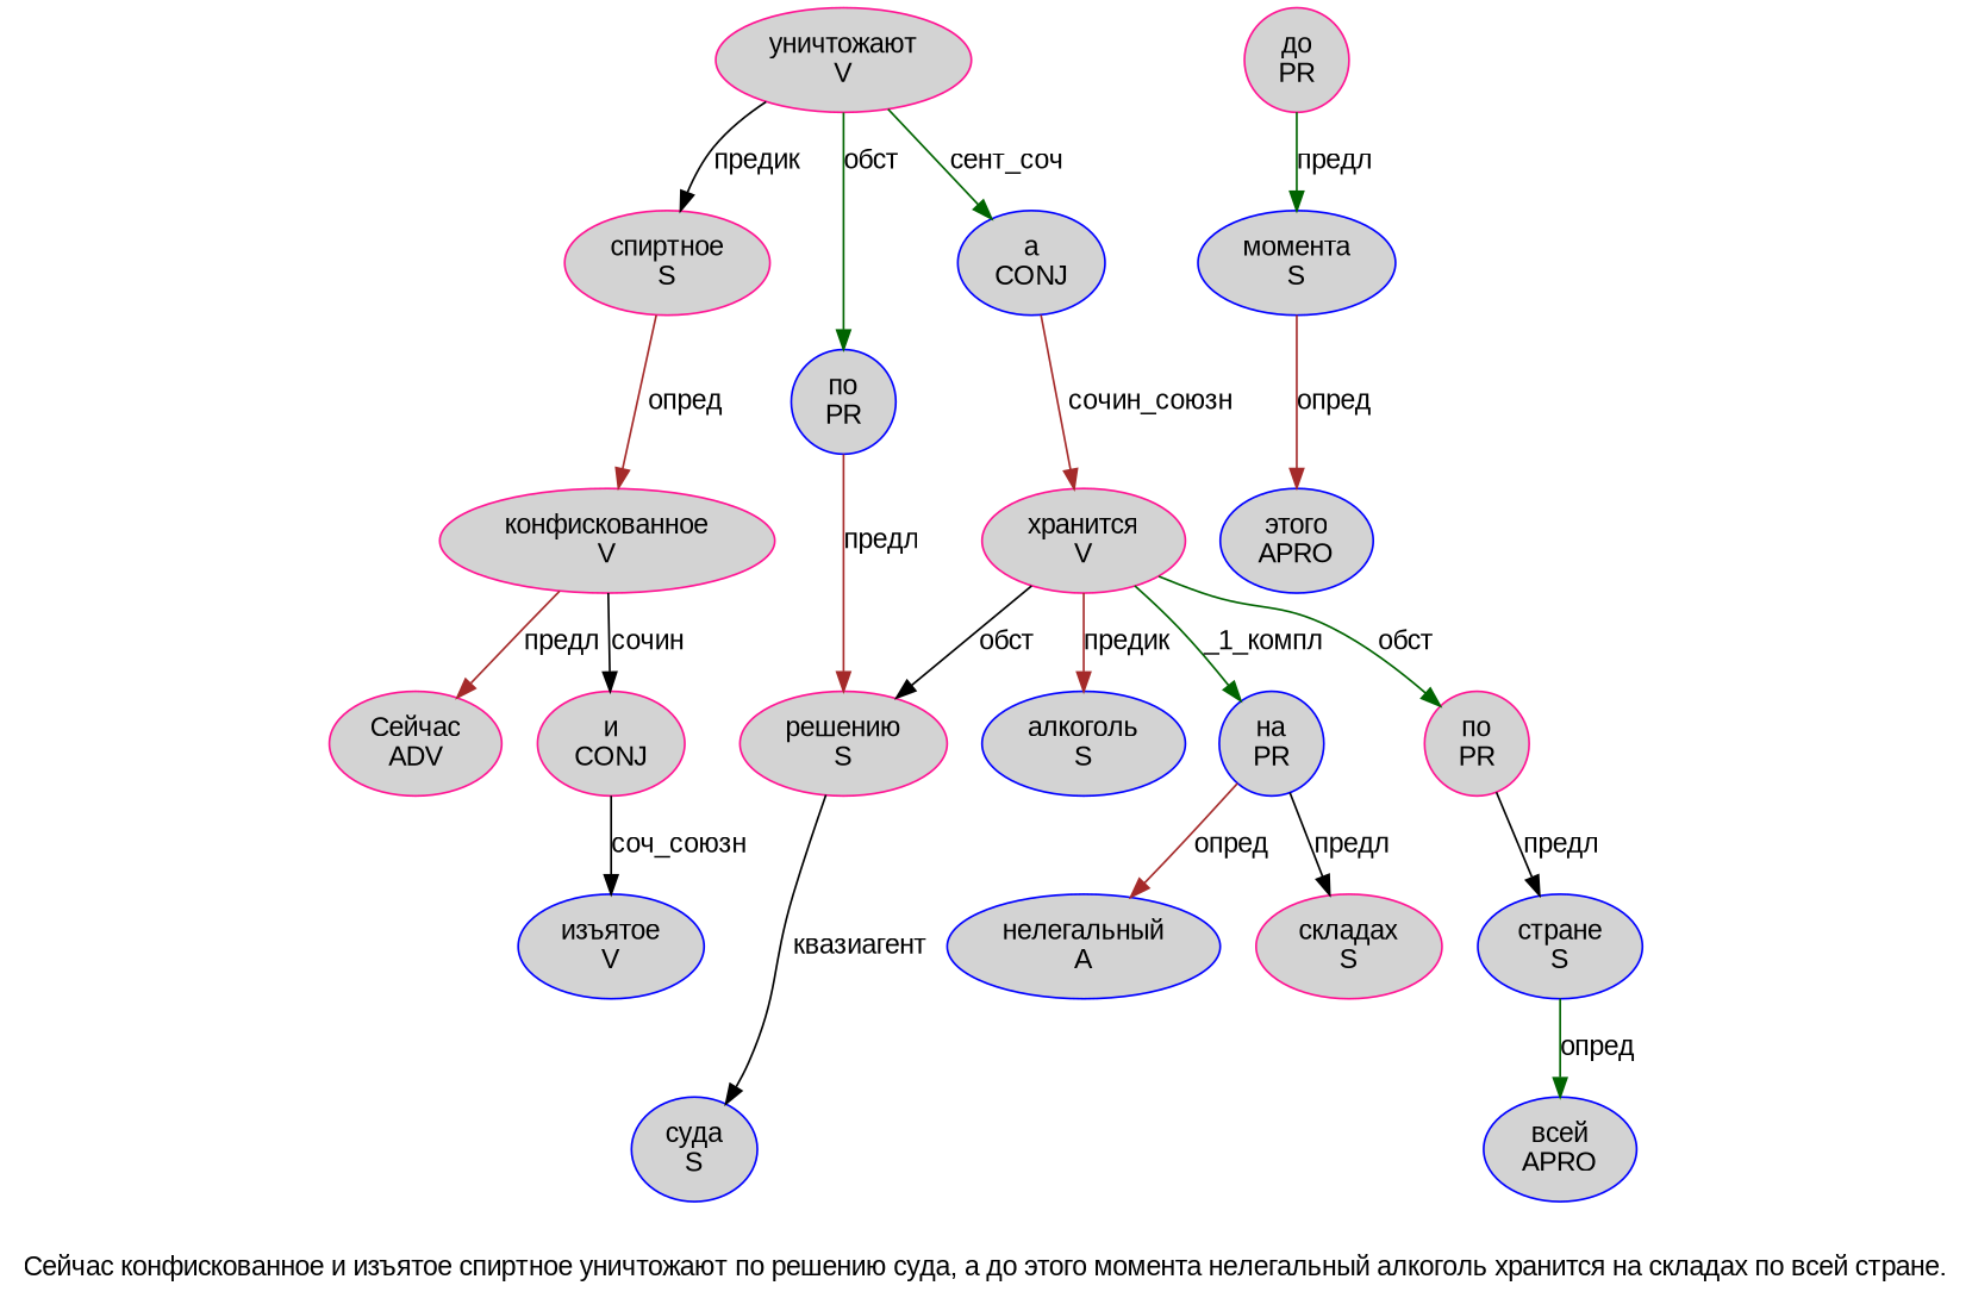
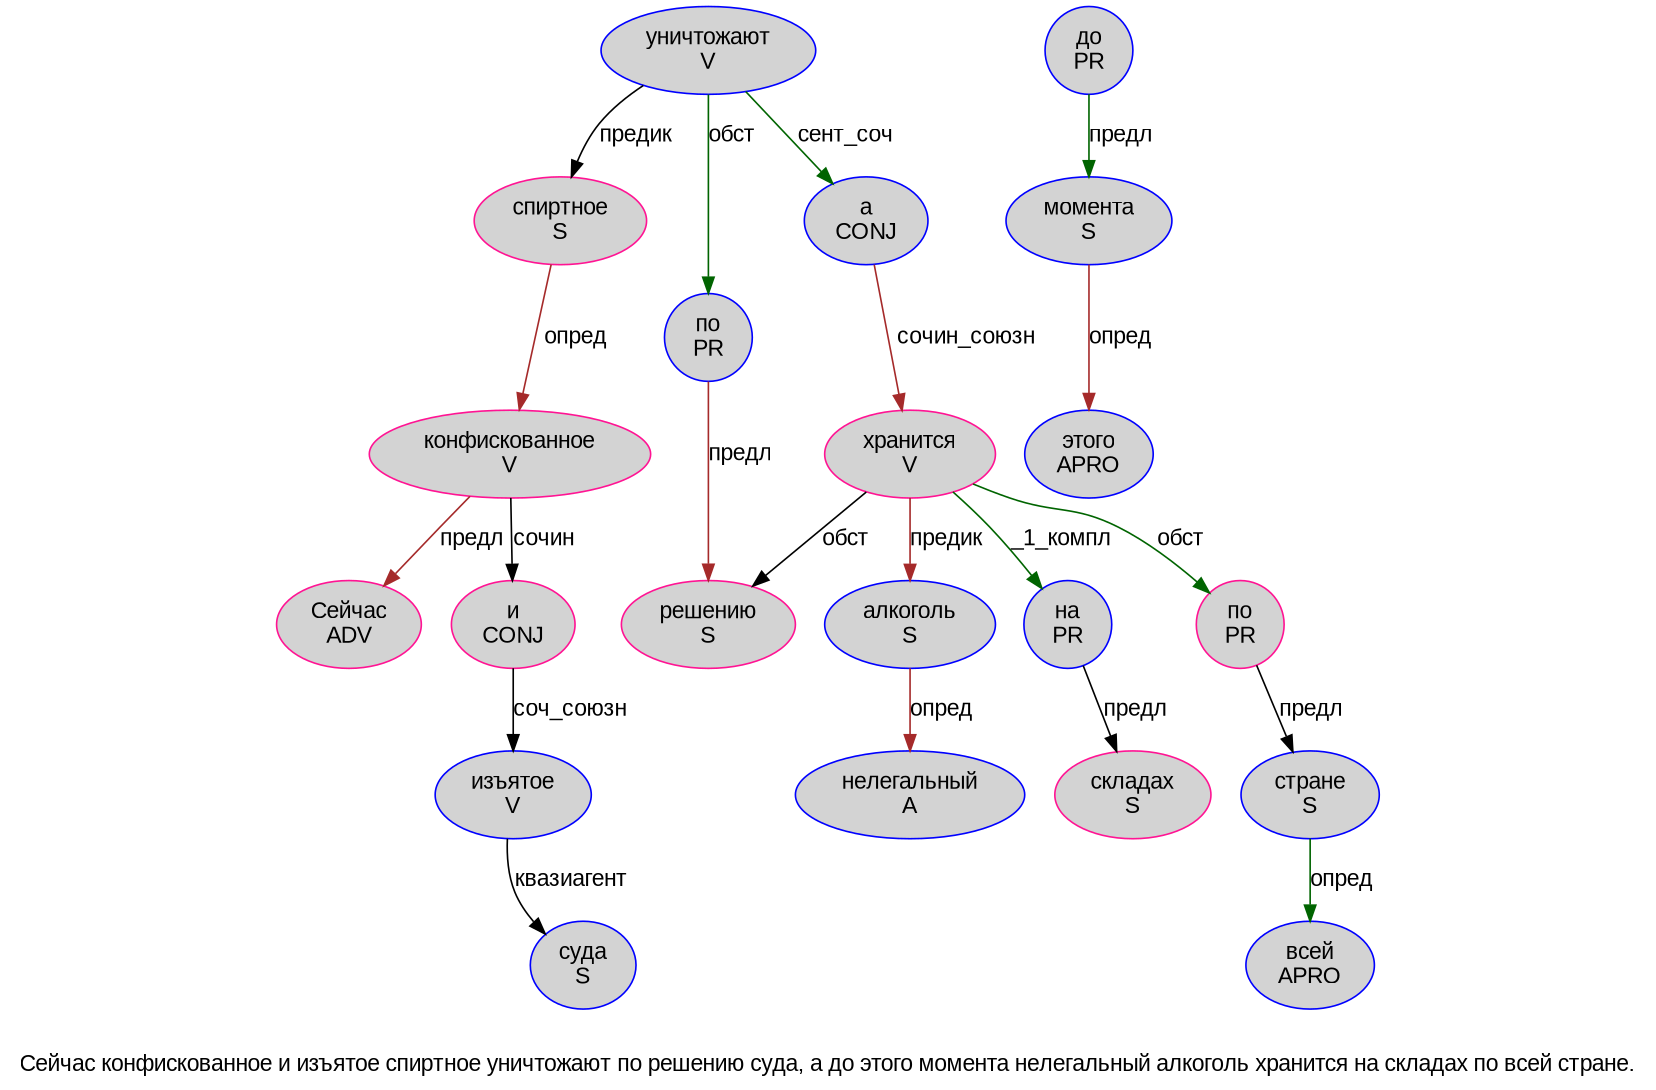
  digraph {
    fontname="Liberation Sans"
    label="Сейчас конфискованное и изъятое спиртное уничтожают по решению суда, а до этого момента нелегальный алкоголь хранится на складах по всей стране."
    node [color=blue fillcolor=lightgray fontname="Liberation Sans" penwidth=1 shape=ellipse style=filled]
    edge [color=brown fontname="Liberation Sans"]
    n1 [color=deeppink label="Сейчас\nADV"]
    n2 [color=deeppink label="конфискованное\nV"]
    n3 [color=deeppink label="и\nCONJ"]
    n4 [label="изъятое\nV"]
    n5 [color=deeppink label="спиртное\nS"]
-   n6 [color=deeppink label="уничтожают\nV"]
+   n6 [label="уничтожают\nV"]
    n7 [label="по\nPR"]
    n8 [label="а\nCONJ"]
    n9 [color=deeppink label="решению\nS"]
    n10 [color=deeppink label="хранится\nV"]
    n11 [label="суда\nS"]
    n12 [label="алкоголь\nS"]
    n13 [label="на\nPR"]
    n14 [color=deeppink label="по\nPR"]
-   n15 [color=deeppink label="до\nPR"]
+   n15 [label="до\nPR"]
    n16 [label="момента\nS"]
    n17 [label="этого\nAPRO"]
    n18 [label="нелегальный\nA"]
    n19 [color=deeppink label="складах\nS"]
    n20 [label="стране\nS"]
    n21 [label="всей\nAPRO"]
    n2 -> n1 [label="предл"]
    n2 -> n3 [color=black label="сочин"]
    n3 -> n4 [color=black label="соч_союзн"]
    n5 -> n2 [label="опред"]
    n6 -> n5 [color=black label="предик"]
    n6 -> n7 [color=darkgreen label="обст"]
    n6 -> n8 [color=darkgreen label="сент_соч"]
    n7 -> n9 [label="предл"]
    n8 -> n10 [label="сочин_союзн"]
-   n9 -> n11 [color=black label="квазиагент"]
+   n4 -> n11 [color=black label="квазиагент"]
    n10 -> n9 [color=black label="обст"]
    n10 -> n12 [label="предик"]
    n10 -> n13 [color=darkgreen label="_1_компл"]
    n10 -> n14 [color=darkgreen label="обст"]
-   n13 -> n18 [label="опред"]
+   n12 -> n18 [label="опред"]
    n13 -> n19 [color=black label="предл"]
    n14 -> n20 [color=black label="предл"]
    n15 -> n16 [color=darkgreen label="предл"]
    n16 -> n17 [label="опред"]
    n20 -> n21 [color=darkgreen label="опред"]
  }
